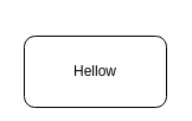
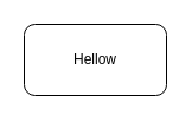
  <mxCell id="0" />
  <mxCell id="1" parent="0" />
- <mxCell id="2" value="Hellow" style="rounded=1;whiteSpace=wrap;html=1;" vertex="1" parent="1"><mxGeometry x="20" y="30" width="120" height="60" as="geometry" /></mxCell>
+ <mxCell id="2" value="Hellow" style="rounded=1;whiteSpace=wrap;html=1;" vertex="1" parent="1"><mxGeometry x="20" y="20" width="120" height="60" as="geometry" /></mxCell>
